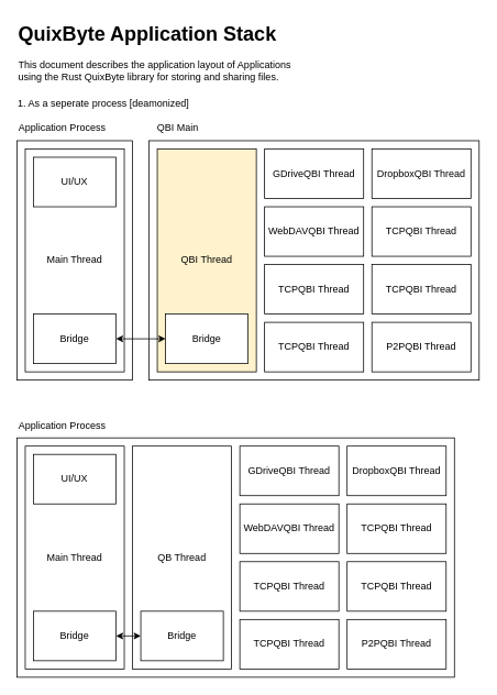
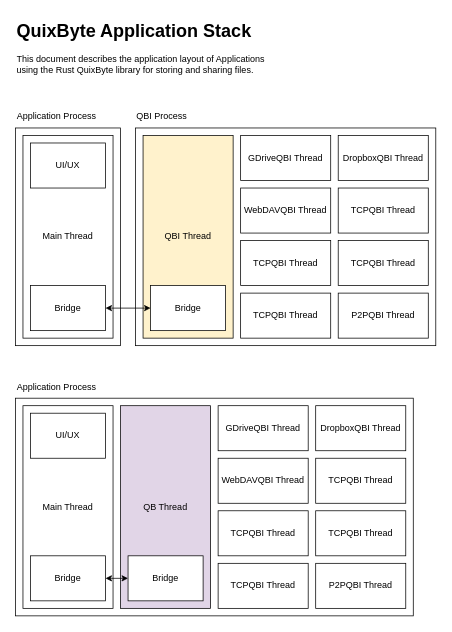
  <mxCell id="0" />
  <mxCell id="1" parent="0" />
  <mxCell id="2" value="" style="rounded=0;whiteSpace=wrap;html=1;" vertex="1" parent="1"><mxGeometry x="180" y="170" width="400" height="290" as="geometry" /></mxCell>
- <mxCell id="3" value="QBI Main" style="text;html=1;align=center;verticalAlign=middle;whiteSpace=wrap;rounded=0;" vertex="1" parent="1"><mxGeometry x="180" y="140" width="70" height="30" as="geometry" /></mxCell>
+ <mxCell id="3" value="QBI Process" style="text;html=1;align=center;verticalAlign=middle;whiteSpace=wrap;rounded=0;" vertex="1" parent="1"><mxGeometry x="180" y="140" width="70" height="30" as="geometry" /></mxCell>
  <mxCell id="4" value="P2PQBI Thread" style="rounded=0;whiteSpace=wrap;html=1;" vertex="1" parent="1"><mxGeometry x="450" y="390" width="120" height="60" as="geometry" /></mxCell>
  <mxCell id="5" value="TCPQBI Thread" style="rounded=0;whiteSpace=wrap;html=1;" vertex="1" parent="1"><mxGeometry x="450" y="320" width="120" height="60" as="geometry" /></mxCell>
  <mxCell id="6" value="TCP&lt;span style=&quot;background-color: initial;&quot;&gt;QBI Thread&lt;/span&gt;" style="rounded=0;whiteSpace=wrap;html=1;" vertex="1" parent="1"><mxGeometry x="450" y="250" width="120" height="60" as="geometry" /></mxCell>
  <mxCell id="7" value="DropboxQBI Thread" style="rounded=0;whiteSpace=wrap;html=1;" vertex="1" parent="1"><mxGeometry x="450" y="180" width="120" height="60" as="geometry" /></mxCell>
  <mxCell id="8" value="TCPQBI Thread" style="rounded=0;whiteSpace=wrap;html=1;" vertex="1" parent="1"><mxGeometry x="320" y="390" width="120" height="60" as="geometry" /></mxCell>
  <mxCell id="9" value="TCPQBI Thread" style="rounded=0;whiteSpace=wrap;html=1;" vertex="1" parent="1"><mxGeometry x="320" y="320" width="120" height="60" as="geometry" /></mxCell>
  <mxCell id="10" value="WebDAVQBI Thread" style="rounded=0;whiteSpace=wrap;html=1;" vertex="1" parent="1"><mxGeometry x="320" y="250" width="120" height="60" as="geometry" /></mxCell>
  <mxCell id="11" value="GDriveQBI Thread" style="rounded=0;whiteSpace=wrap;html=1;" vertex="1" parent="1"><mxGeometry x="320" y="180" width="120" height="60" as="geometry" /></mxCell>
  <mxCell id="12" value="QBI Thread" style="rounded=0;whiteSpace=wrap;html=1;fillColor=#fff2cc;" vertex="1" parent="1"><mxGeometry x="190" y="180" width="120" height="270" as="geometry" /></mxCell>
  <mxCell id="13" value="" style="rounded=0;whiteSpace=wrap;html=1;" vertex="1" parent="1"><mxGeometry x="20" y="170" width="140" height="290" as="geometry" /></mxCell>
  <mxCell id="14" value="Application Process" style="text;html=1;align=center;verticalAlign=middle;whiteSpace=wrap;rounded=0;" vertex="1" parent="1"><mxGeometry x="20" y="140" width="110" height="30" as="geometry" /></mxCell>
  <mxCell id="15" value="Main Thread" style="rounded=0;whiteSpace=wrap;html=1;" vertex="1" parent="1"><mxGeometry x="30" y="180" width="120" height="270" as="geometry" /></mxCell>
  <mxCell id="16" value="Bridge" style="rounded=0;whiteSpace=wrap;html=1;" vertex="1" parent="1"><mxGeometry x="40" y="380" width="100" height="60" as="geometry" /></mxCell>
  <mxCell id="17" value="Bridge" style="rounded=0;whiteSpace=wrap;html=1;" vertex="1" parent="1"><mxGeometry x="200" y="380" width="100" height="60" as="geometry" /></mxCell>
  <mxCell id="18" value="" style="endArrow=classic;startArrow=classic;html=1;rounded=0;exitX=1;exitY=0.5;exitDx=0;exitDy=0;entryX=0;entryY=0.5;entryDx=0;entryDy=0;" edge="1" parent="1" source="16" target="17"><mxGeometry width="50" height="50" relative="1" as="geometry"><mxPoint x="280" y="400" as="sourcePoint" /><mxPoint x="330" y="350" as="targetPoint" /></mxGeometry></mxCell>
  <mxCell id="19" value="UI/UX" style="rounded=0;whiteSpace=wrap;html=1;" vertex="1" parent="1"><mxGeometry x="40" y="190" width="100" height="60" as="geometry" /></mxCell>
  <mxCell id="20" value="&lt;h1 style=&quot;margin-top: 0px;&quot;&gt;QuixByte Application Stack&lt;/h1&gt;&lt;p&gt;This document describes the application layout of Applications using the Rust QuixByte library for storing and sharing files.&lt;/p&gt;" style="text;html=1;whiteSpace=wrap;overflow=hidden;rounded=0;" vertex="1" parent="1"><mxGeometry x="20" y="20" width="360" height="80" as="geometry" /></mxCell>
  <mxCell id="21" value="" style="rounded=0;whiteSpace=wrap;html=1;" vertex="1" parent="1"><mxGeometry x="20" y="530" width="530" height="290" as="geometry" /></mxCell>
  <mxCell id="22" value="Application Process" style="text;html=1;align=center;verticalAlign=middle;whiteSpace=wrap;rounded=0;" vertex="1" parent="1"><mxGeometry x="20" y="500" width="110" height="30" as="geometry" /></mxCell>
  <mxCell id="23" value="P2PQBI Thread" style="rounded=0;whiteSpace=wrap;html=1;" vertex="1" parent="1"><mxGeometry x="420" y="750" width="120" height="60" as="geometry" /></mxCell>
  <mxCell id="24" value="TCPQBI Thread" style="rounded=0;whiteSpace=wrap;html=1;" vertex="1" parent="1"><mxGeometry x="420" y="680" width="120" height="60" as="geometry" /></mxCell>
  <mxCell id="25" value="TCP&lt;span style=&quot;background-color: initial;&quot;&gt;QBI Thread&lt;/span&gt;" style="rounded=0;whiteSpace=wrap;html=1;" vertex="1" parent="1"><mxGeometry x="420" y="610" width="120" height="60" as="geometry" /></mxCell>
  <mxCell id="26" value="DropboxQBI Thread" style="rounded=0;whiteSpace=wrap;html=1;" vertex="1" parent="1"><mxGeometry x="420" y="540" width="120" height="60" as="geometry" /></mxCell>
  <mxCell id="27" value="TCPQBI Thread" style="rounded=0;whiteSpace=wrap;html=1;" vertex="1" parent="1"><mxGeometry x="290" y="750" width="120" height="60" as="geometry" /></mxCell>
  <mxCell id="28" value="TCPQBI Thread" style="rounded=0;whiteSpace=wrap;html=1;" vertex="1" parent="1"><mxGeometry x="290" y="680" width="120" height="60" as="geometry" /></mxCell>
  <mxCell id="29" value="WebDAVQBI Thread" style="rounded=0;whiteSpace=wrap;html=1;" vertex="1" parent="1"><mxGeometry x="290" y="610" width="120" height="60" as="geometry" /></mxCell>
  <mxCell id="30" value="GDriveQBI Thread" style="rounded=0;whiteSpace=wrap;html=1;" vertex="1" parent="1"><mxGeometry x="290" y="540" width="120" height="60" as="geometry" /></mxCell>
- <mxCell id="31" value="QB Thread" style="rounded=0;whiteSpace=wrap;html=1;" vertex="1" parent="1"><mxGeometry x="160" y="540" width="120" height="270" as="geometry" /></mxCell>
+ <mxCell id="31" value="QB Thread" style="rounded=0;whiteSpace=wrap;html=1;fillColor=#e1d5e7;" vertex="1" parent="1"><mxGeometry x="160" y="540" width="120" height="270" as="geometry" /></mxCell>
  <mxCell id="32" value="Main Thread" style="rounded=0;whiteSpace=wrap;html=1;" vertex="1" parent="1"><mxGeometry x="30" y="540" width="120" height="270" as="geometry" /></mxCell>
  <mxCell id="33" value="UI/UX" style="rounded=0;whiteSpace=wrap;html=1;" vertex="1" parent="1"><mxGeometry x="40" y="550" width="100" height="60" as="geometry" /></mxCell>
  <mxCell id="34" value="Bridge" style="rounded=0;whiteSpace=wrap;html=1;" vertex="1" parent="1"><mxGeometry x="40" y="740" width="100" height="60" as="geometry" /></mxCell>
  <mxCell id="35" value="Bridge" style="rounded=0;whiteSpace=wrap;html=1;" vertex="1" parent="1"><mxGeometry x="170" y="740" width="100" height="60" as="geometry" /></mxCell>
  <mxCell id="36" value="" style="endArrow=classic;startArrow=classic;html=1;rounded=0;exitX=1;exitY=0.5;exitDx=0;exitDy=0;entryX=0;entryY=0.5;entryDx=0;entryDy=0;" edge="1" parent="1" source="34" target="35"><mxGeometry width="50" height="50" relative="1" as="geometry"><mxPoint x="280" y="760" as="sourcePoint" /><mxPoint x="330" y="710" as="targetPoint" /></mxGeometry></mxCell>
- <mxCell id="37" value="1. As a seperate process [deamonized]" style="text;html=1;align=center;verticalAlign=middle;whiteSpace=wrap;rounded=0;" vertex="1" parent="1"><mxGeometry x="20" y="110" width="210" height="30" as="geometry" /></mxCell>
